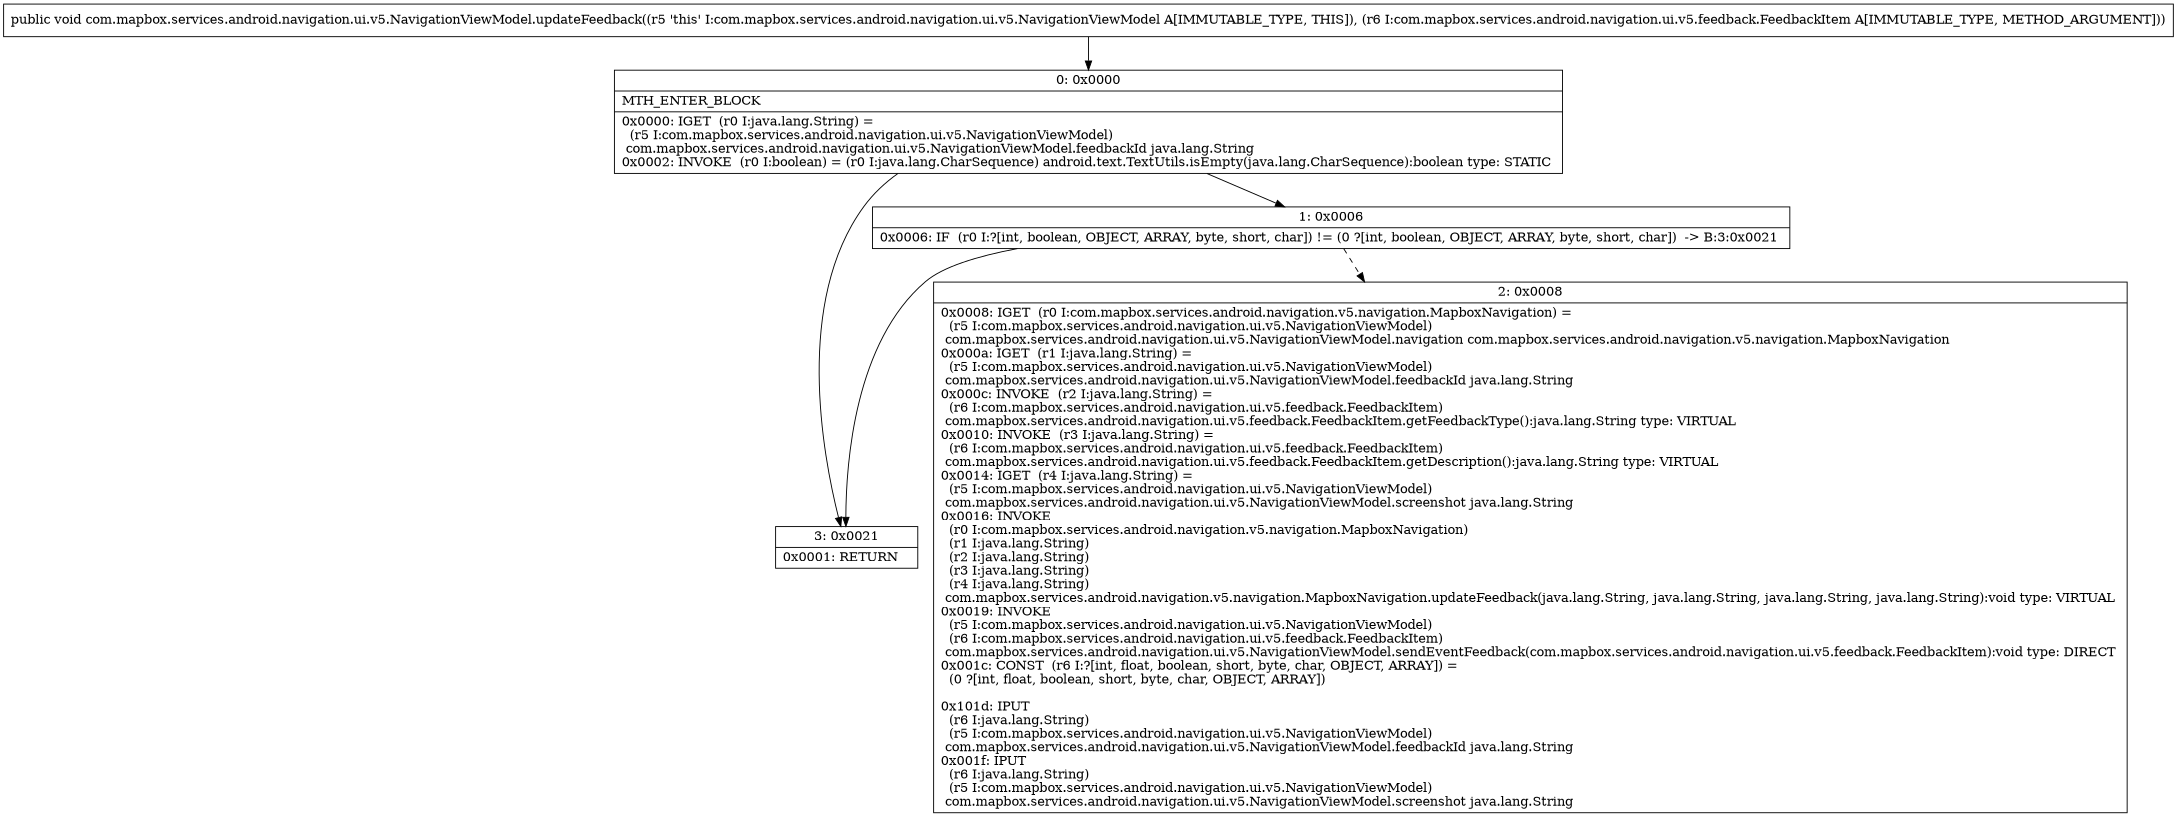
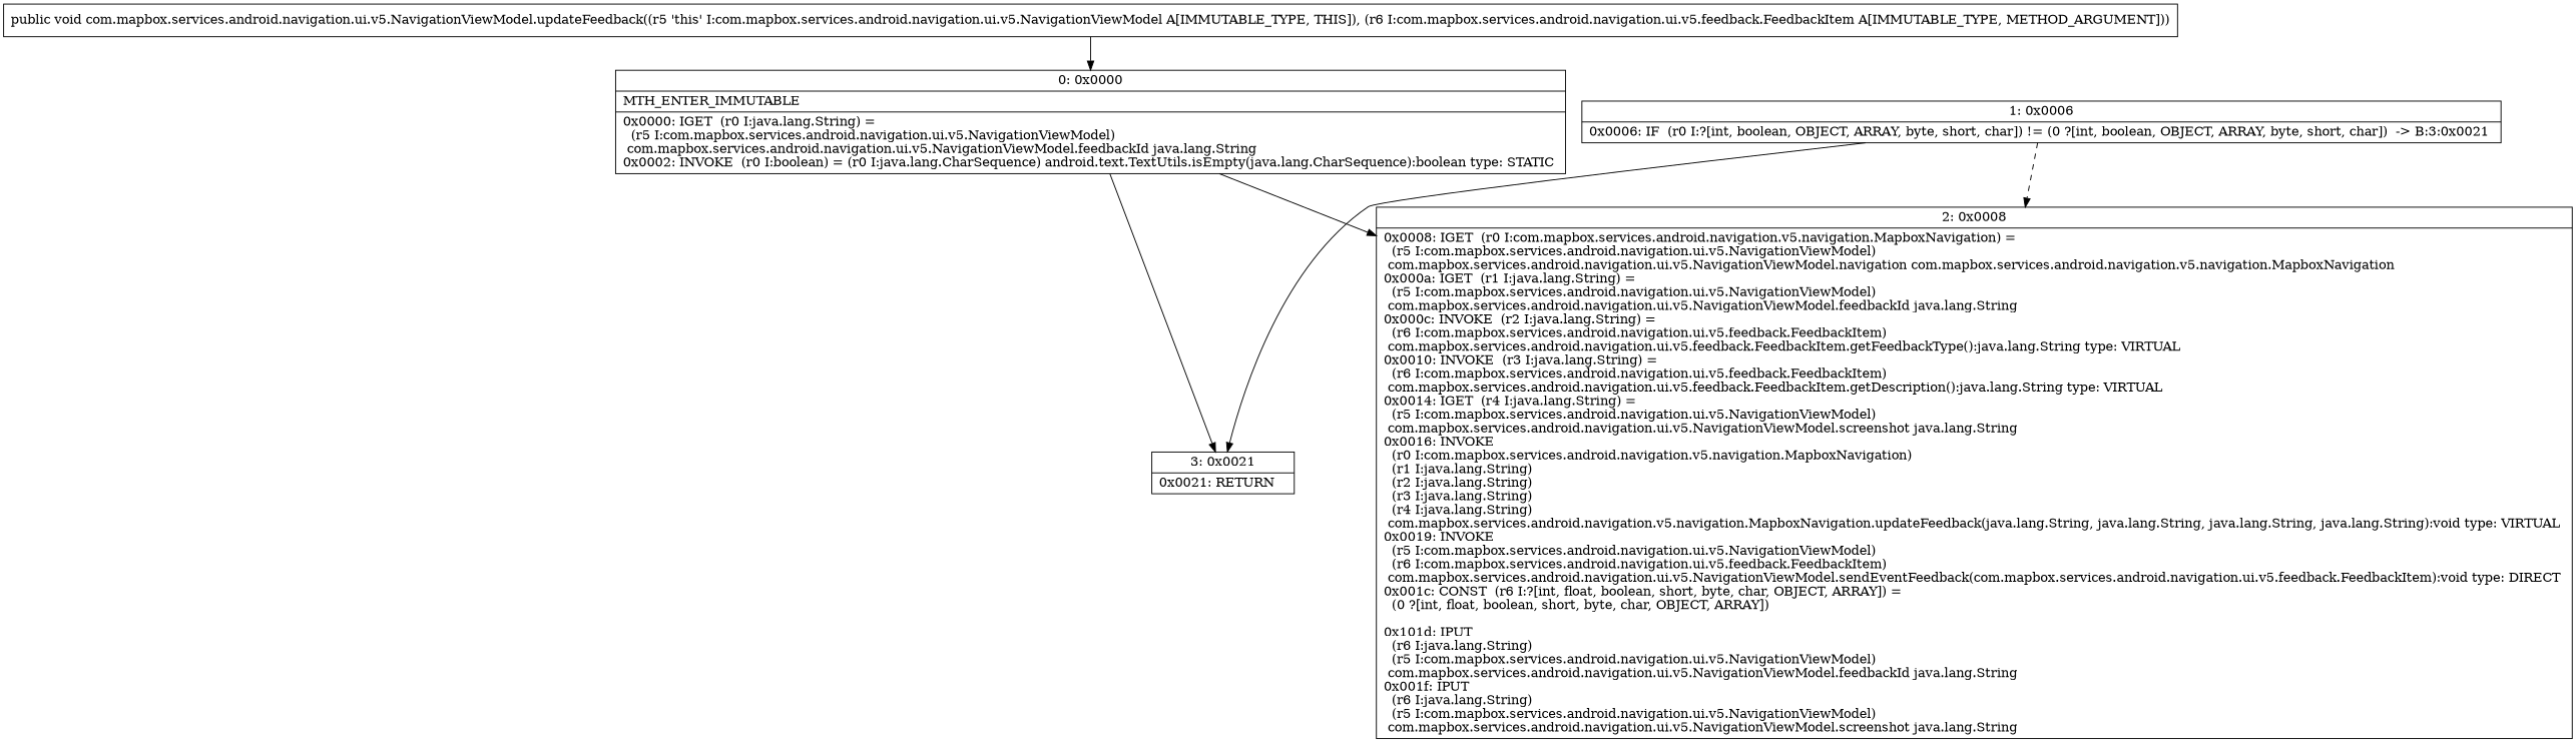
  digraph {
    node [shape=record]
-   n1 [label="{0\:\ 0x0000|MTH_ENTER_BLOCK\l|0x0000: IGET  (r0 I:java.lang.String) = \l  (r5 I:com.mapbox.services.android.navigation.ui.v5.NavigationViewModel)\l com.mapbox.services.android.navigation.ui.v5.NavigationViewModel.feedbackId java.lang.String \l0x0002: INVOKE  (r0 I:boolean) = (r0 I:java.lang.CharSequence) android.text.TextUtils.isEmpty(java.lang.CharSequence):boolean type: STATIC \l}"]
+   n1 [label="{0\:\ 0x0000|MTH_ENTER_IMMUTABLE\l|0x0000: IGET  (r0 I:java.lang.String) = \l  (r5 I:com.mapbox.services.android.navigation.ui.v5.NavigationViewModel)\l com.mapbox.services.android.navigation.ui.v5.NavigationViewModel.feedbackId java.lang.String \l0x0002: INVOKE  (r0 I:boolean) = (r0 I:java.lang.CharSequence) android.text.TextUtils.isEmpty(java.lang.CharSequence):boolean type: STATIC \l}"]
    n2 [label="{1\:\ 0x0006|0x0006: IF  (r0 I:?[int, boolean, OBJECT, ARRAY, byte, short, char]) != (0 ?[int, boolean, OBJECT, ARRAY, byte, short, char])  \-\> B:3:0x0021 \l}"]
-   n3 [label="{3\:\ 0x0021|0x0001: RETURN   \l}"]
+   n3 [label="{3\:\ 0x0021|0x0021: RETURN   \l}"]
    n4 [label="{2\:\ 0x0008|0x0008: IGET  (r0 I:com.mapbox.services.android.navigation.v5.navigation.MapboxNavigation) = \l  (r5 I:com.mapbox.services.android.navigation.ui.v5.NavigationViewModel)\l com.mapbox.services.android.navigation.ui.v5.NavigationViewModel.navigation com.mapbox.services.android.navigation.v5.navigation.MapboxNavigation \l0x000a: IGET  (r1 I:java.lang.String) = \l  (r5 I:com.mapbox.services.android.navigation.ui.v5.NavigationViewModel)\l com.mapbox.services.android.navigation.ui.v5.NavigationViewModel.feedbackId java.lang.String \l0x000c: INVOKE  (r2 I:java.lang.String) = \l  (r6 I:com.mapbox.services.android.navigation.ui.v5.feedback.FeedbackItem)\l com.mapbox.services.android.navigation.ui.v5.feedback.FeedbackItem.getFeedbackType():java.lang.String type: VIRTUAL \l0x0010: INVOKE  (r3 I:java.lang.String) = \l  (r6 I:com.mapbox.services.android.navigation.ui.v5.feedback.FeedbackItem)\l com.mapbox.services.android.navigation.ui.v5.feedback.FeedbackItem.getDescription():java.lang.String type: VIRTUAL \l0x0014: IGET  (r4 I:java.lang.String) = \l  (r5 I:com.mapbox.services.android.navigation.ui.v5.NavigationViewModel)\l com.mapbox.services.android.navigation.ui.v5.NavigationViewModel.screenshot java.lang.String \l0x0016: INVOKE  \l  (r0 I:com.mapbox.services.android.navigation.v5.navigation.MapboxNavigation)\l  (r1 I:java.lang.String)\l  (r2 I:java.lang.String)\l  (r3 I:java.lang.String)\l  (r4 I:java.lang.String)\l com.mapbox.services.android.navigation.v5.navigation.MapboxNavigation.updateFeedback(java.lang.String, java.lang.String, java.lang.String, java.lang.String):void type: VIRTUAL \l0x0019: INVOKE  \l  (r5 I:com.mapbox.services.android.navigation.ui.v5.NavigationViewModel)\l  (r6 I:com.mapbox.services.android.navigation.ui.v5.feedback.FeedbackItem)\l com.mapbox.services.android.navigation.ui.v5.NavigationViewModel.sendEventFeedback(com.mapbox.services.android.navigation.ui.v5.feedback.FeedbackItem):void type: DIRECT \l0x001c: CONST  (r6 I:?[int, float, boolean, short, byte, char, OBJECT, ARRAY]) = \l  (0 ?[int, float, boolean, short, byte, char, OBJECT, ARRAY])\l \l0x101d: IPUT  \l  (r6 I:java.lang.String)\l  (r5 I:com.mapbox.services.android.navigation.ui.v5.NavigationViewModel)\l com.mapbox.services.android.navigation.ui.v5.NavigationViewModel.feedbackId java.lang.String \l0x001f: IPUT  \l  (r6 I:java.lang.String)\l  (r5 I:com.mapbox.services.android.navigation.ui.v5.NavigationViewModel)\l com.mapbox.services.android.navigation.ui.v5.NavigationViewModel.screenshot java.lang.String \l}"]
    n5 [label="{public void com.mapbox.services.android.navigation.ui.v5.NavigationViewModel.updateFeedback((r5 'this' I:com.mapbox.services.android.navigation.ui.v5.NavigationViewModel A[IMMUTABLE_TYPE, THIS]), (r6 I:com.mapbox.services.android.navigation.ui.v5.feedback.FeedbackItem A[IMMUTABLE_TYPE, METHOD_ARGUMENT])) }"]
-   n1 -> n2
+   n1 -> n4
    n1 -> n3
    n2 -> n3
    n2 -> n4 [style=dashed]
    n5 -> n1
  }
